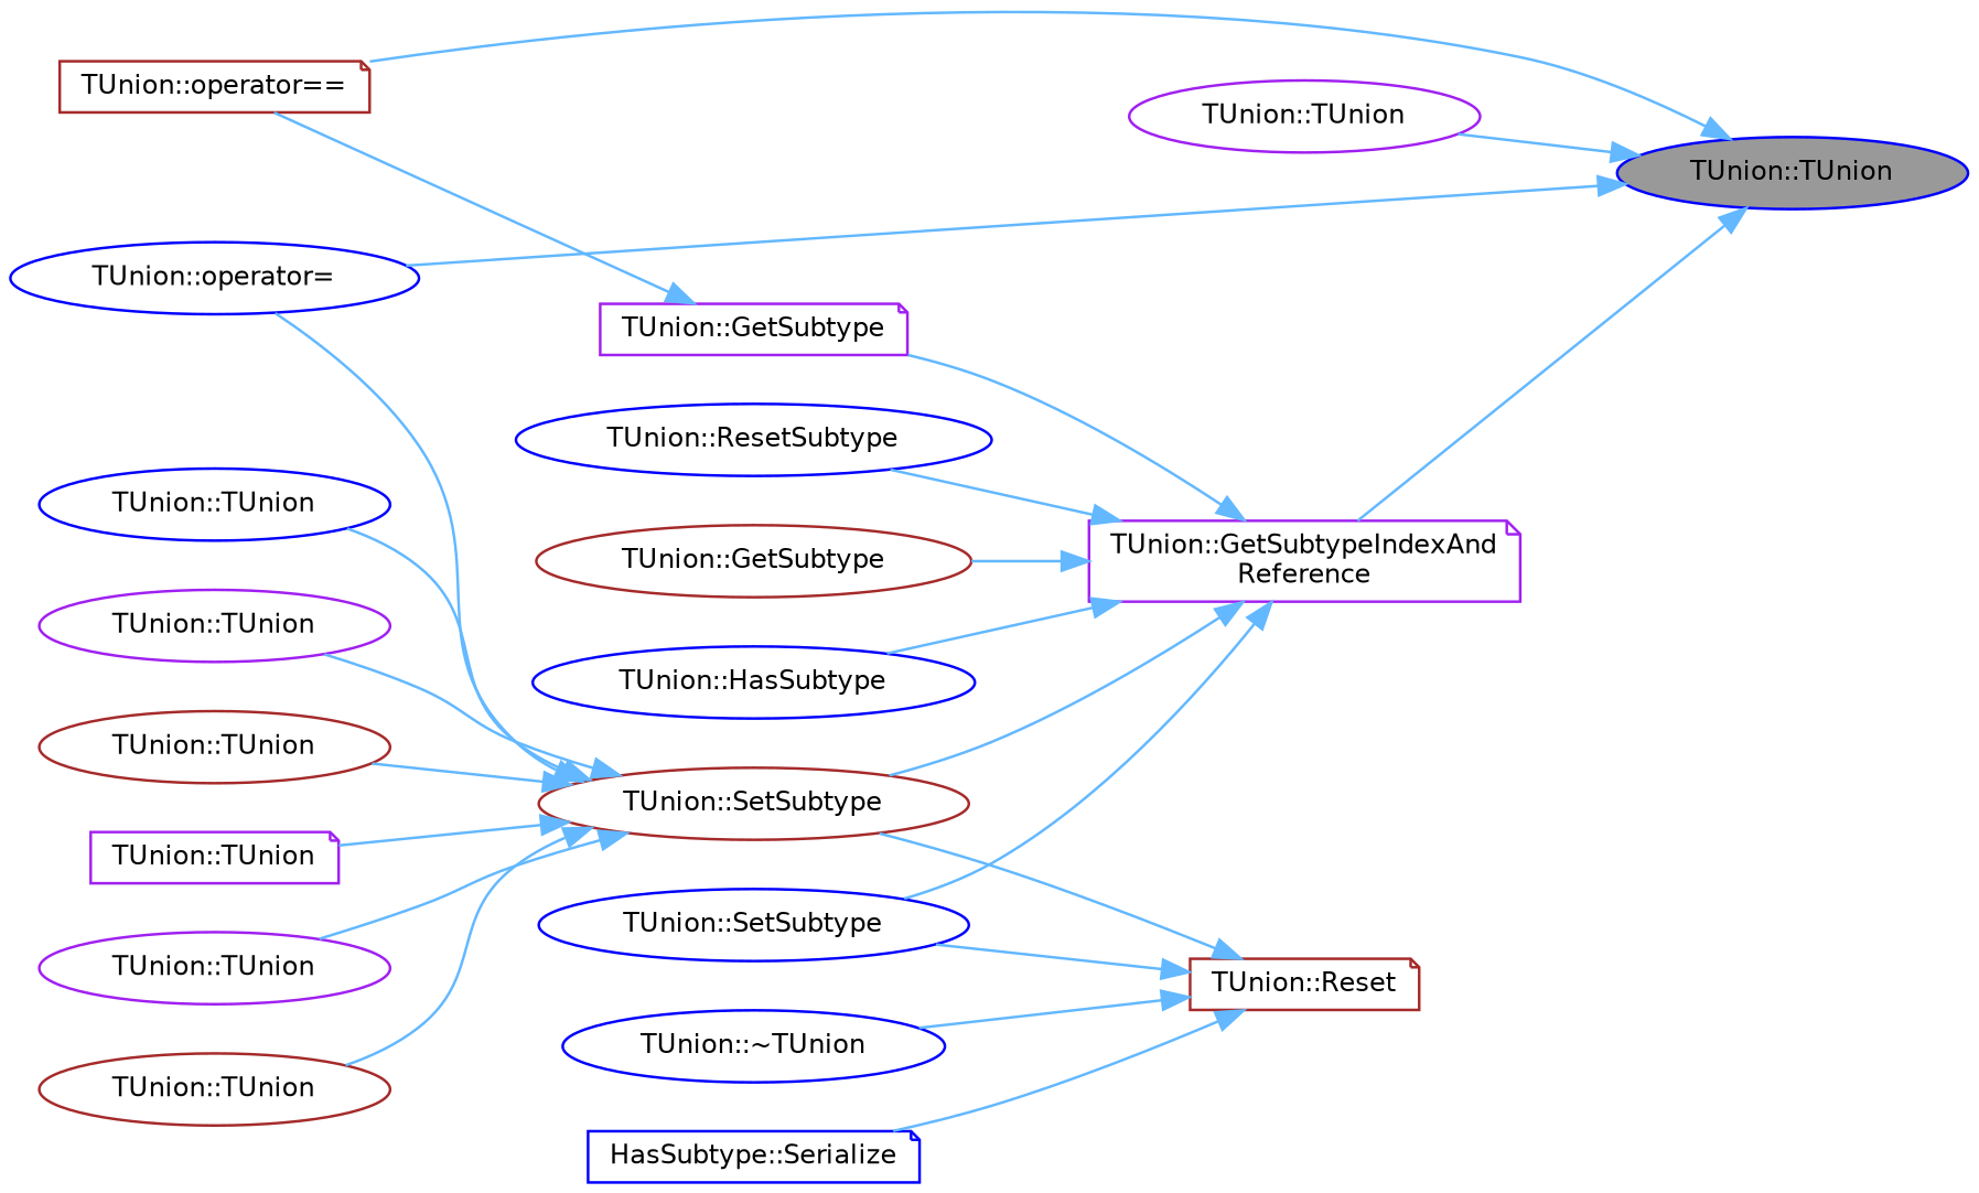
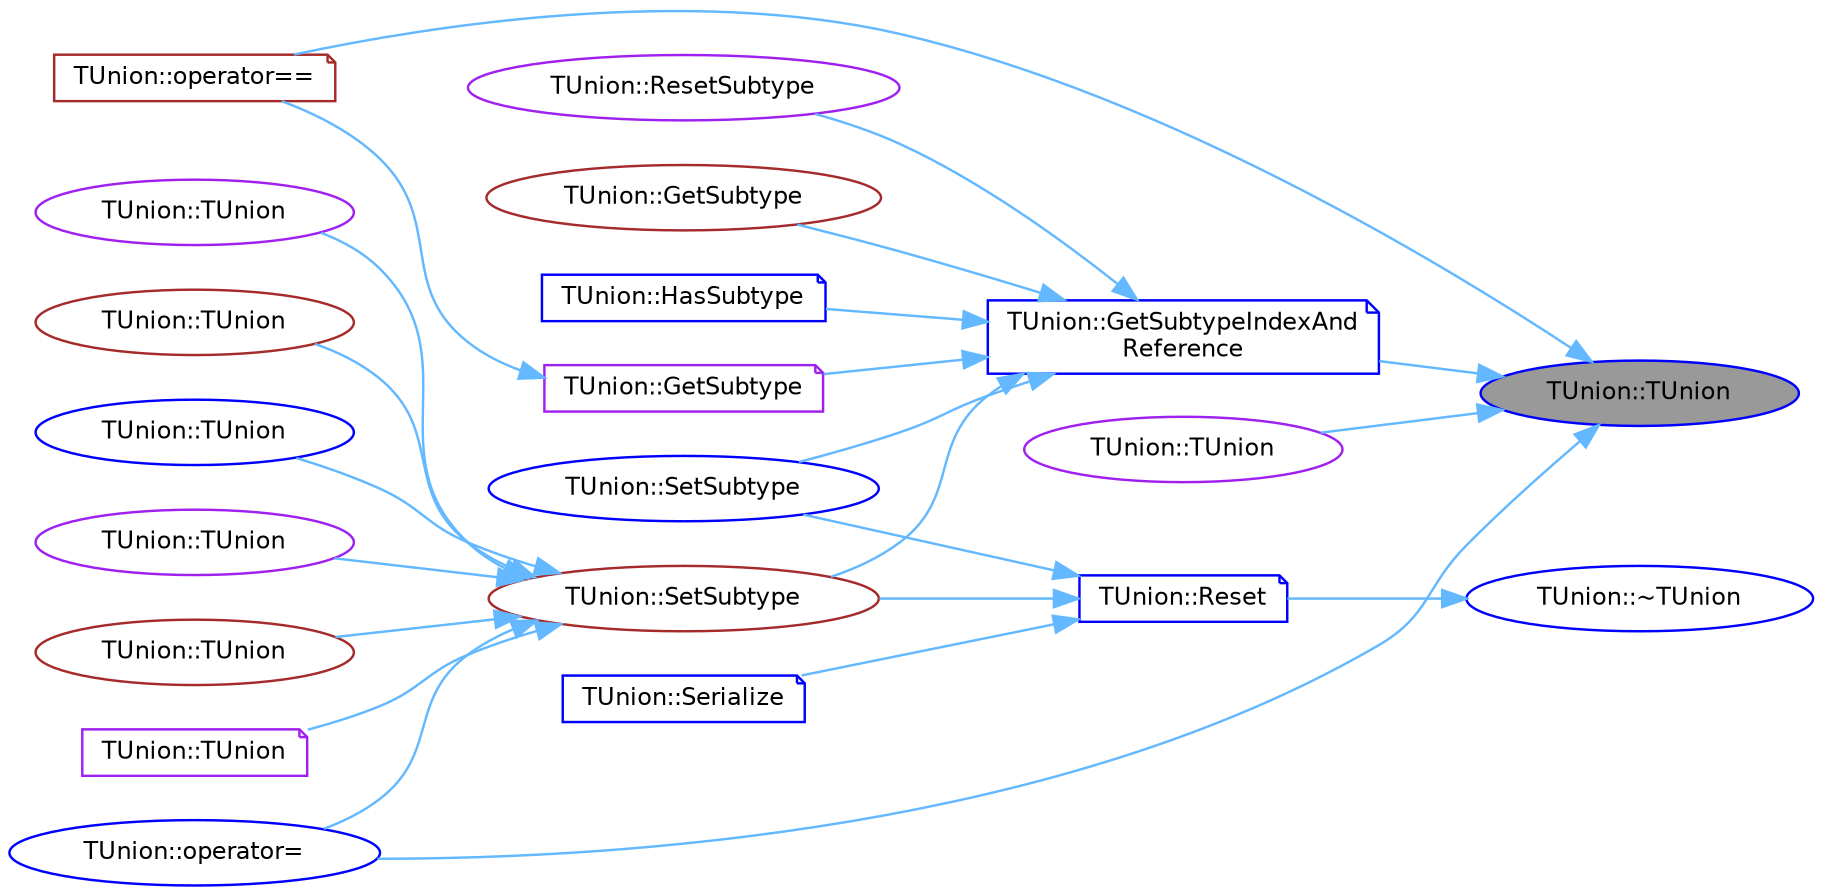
  digraph {
    rankdir=RL
    node [color=blue fillcolor=white fontname=Helvetica fontsize=10 shape=ellipse style=filled]
    edge [color=steelblue1 dir=back fontname=Helvetica fontsize=10 labelfontname=Helvetica labelfontsize=10 style=solid]
    n1 [fillcolor=grey60 fontcolor=black height=0.2 label="TUnion::TUnion" width=0.4]
    n2 [color=purple height=0.2 label="TUnion::TUnion" width=0.4]
-   n3 [color=purple height=0.2 label="TUnion::GetSubtypeIndexAnd\lReference" shape=note width=0.4]
+   n3 [height=0.2 label="TUnion::GetSubtypeIndexAnd\lReference" shape=note width=0.4]
    n4 [color=brown height=0.2 label="TUnion::operator==" shape=note width=0.4]
    n5 [height=0.2 label="TUnion::operator=" width=0.4]
    n6 [color=brown height=0.2 label="TUnion::GetSubtype" width=0.4]
    n7 [color=purple height=0.2 label="TUnion::GetSubtype" shape=note width=0.4]
-   n8 [height=0.2 label="TUnion::HasSubtype" width=0.4]
-   n9 [height=0.2 label="TUnion::ResetSubtype" width=0.4]
+   n8 [height=0.2 label="TUnion::HasSubtype" shape=note width=0.4]
+   n9 [color=purple height=0.2 label="TUnion::ResetSubtype" width=0.4]
    n10 [color=brown height=0.2 label="TUnion::SetSubtype" width=0.4]
    n11 [height=0.2 label="TUnion::SetSubtype" width=0.4]
    n12 [color=brown height=0.2 label="TUnion::TUnion" width=0.4]
    n13 [color=purple height=0.2 label="TUnion::TUnion" shape=note width=0.4]
    n14 [color=purple height=0.2 label="TUnion::TUnion" width=0.4]
    n15 [color=brown height=0.2 label="TUnion::TUnion" width=0.4]
    n16 [height=0.2 label="TUnion::TUnion" width=0.4]
    n17 [color=purple height=0.2 label="TUnion::TUnion" width=0.4]
-   n18 [color=brown height=0.2 label="TUnion::Reset" shape=note width=0.4]
+   n18 [height=0.2 label="TUnion::Reset" shape=note width=0.4]
    n19 [height=0.2 label="TUnion::~TUnion" width=0.4]
-   n20 [height=0.2 label="HasSubtype::Serialize" shape=note width=0.4]
+   n20 [height=0.2 label="TUnion::Serialize" shape=note width=0.4]
    n1 -> n2
    n1 -> n3
    n1 -> n4
    n1 -> n5
    n3 -> n6
    n3 -> n7
    n3 -> n8
    n3 -> n9
    n3 -> n10
    n3 -> n11
    n7 -> n4
    n10 -> n5
    n10 -> n12
    n10 -> n13
    n10 -> n14
    n10 -> n15
    n10 -> n16
    n10 -> n17
    n18 -> n10
    n18 -> n11
-   n18 -> n19
+   n19 -> n18
    n18 -> n20
  }
